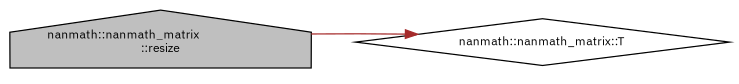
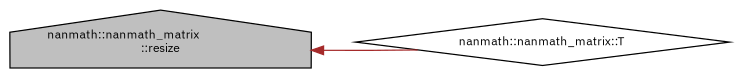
  digraph {
    rankdir=LR
    fontname="IBM Plex Sans"
    node [color=black fontname="IBM Plex Sans" fontsize=10 style=filled]
    n1 [fillcolor=grey75 fontcolor=black height=0.2 label="nanmath::nanmath_matrix\l::resize" shape=house width=0.4]
    n2 [fillcolor=white height=0.2 label="nanmath::nanmath_matrix::T" shape=diamond width=0.4]
-   n2 -> n1 [color=brown dir=back fontname="IBM Plex Sans" fontsize=10 labelfontname=Helvetica labelfontsize=10 style=solid]
+   n1 -> n2 [color=brown dir=back fontname="IBM Plex Sans" fontsize=10 labelfontname=Helvetica labelfontsize=10 style=solid]
  }
